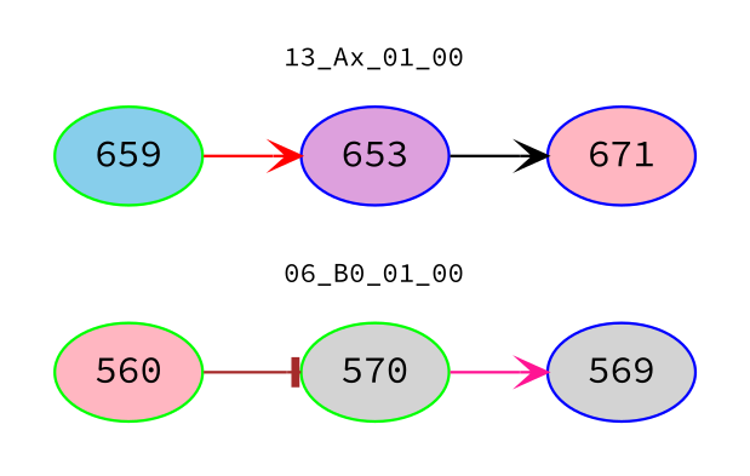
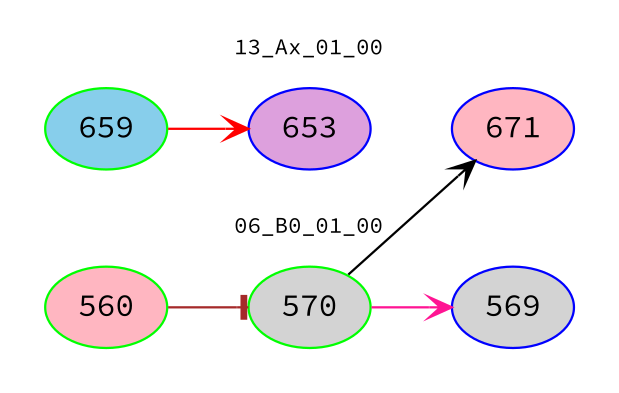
  digraph {
    fontname="Source Code Pro"
    rankdir=LR
    node [color=green fillcolor=lightpink fontname="Source Code Pro" style=filled]
    edge [arrowhead=vee fontname="Source Code Pro"]
    n1 [fillcolor=skyblue label=659]
    n2 [color=blue fillcolor=plum label=653]
    n3 [color=blue label=671]
    n4 [label=560]
    n5 [fillcolor=lightgrey label=570]
    n6 [color=blue fillcolor=lightgrey label=569]
    subgraph cluster_1 {
      color=white
      fontsize=10
      label="13_Ax_01_00"
      n1
      n2
      n3
    }
    subgraph cluster_2 {
      color=white
      fontsize=10
      label="06_B0_01_00"
      n4
      n5
      n6
    }
    n1 -> n2 [color=red]
-   n2 -> n3 [color=black]
+   n5 -> n3 [color=black]
    n4 -> n5 [arrowhead=tee color=brown]
    n5 -> n6 [color=deeppink]
  }
